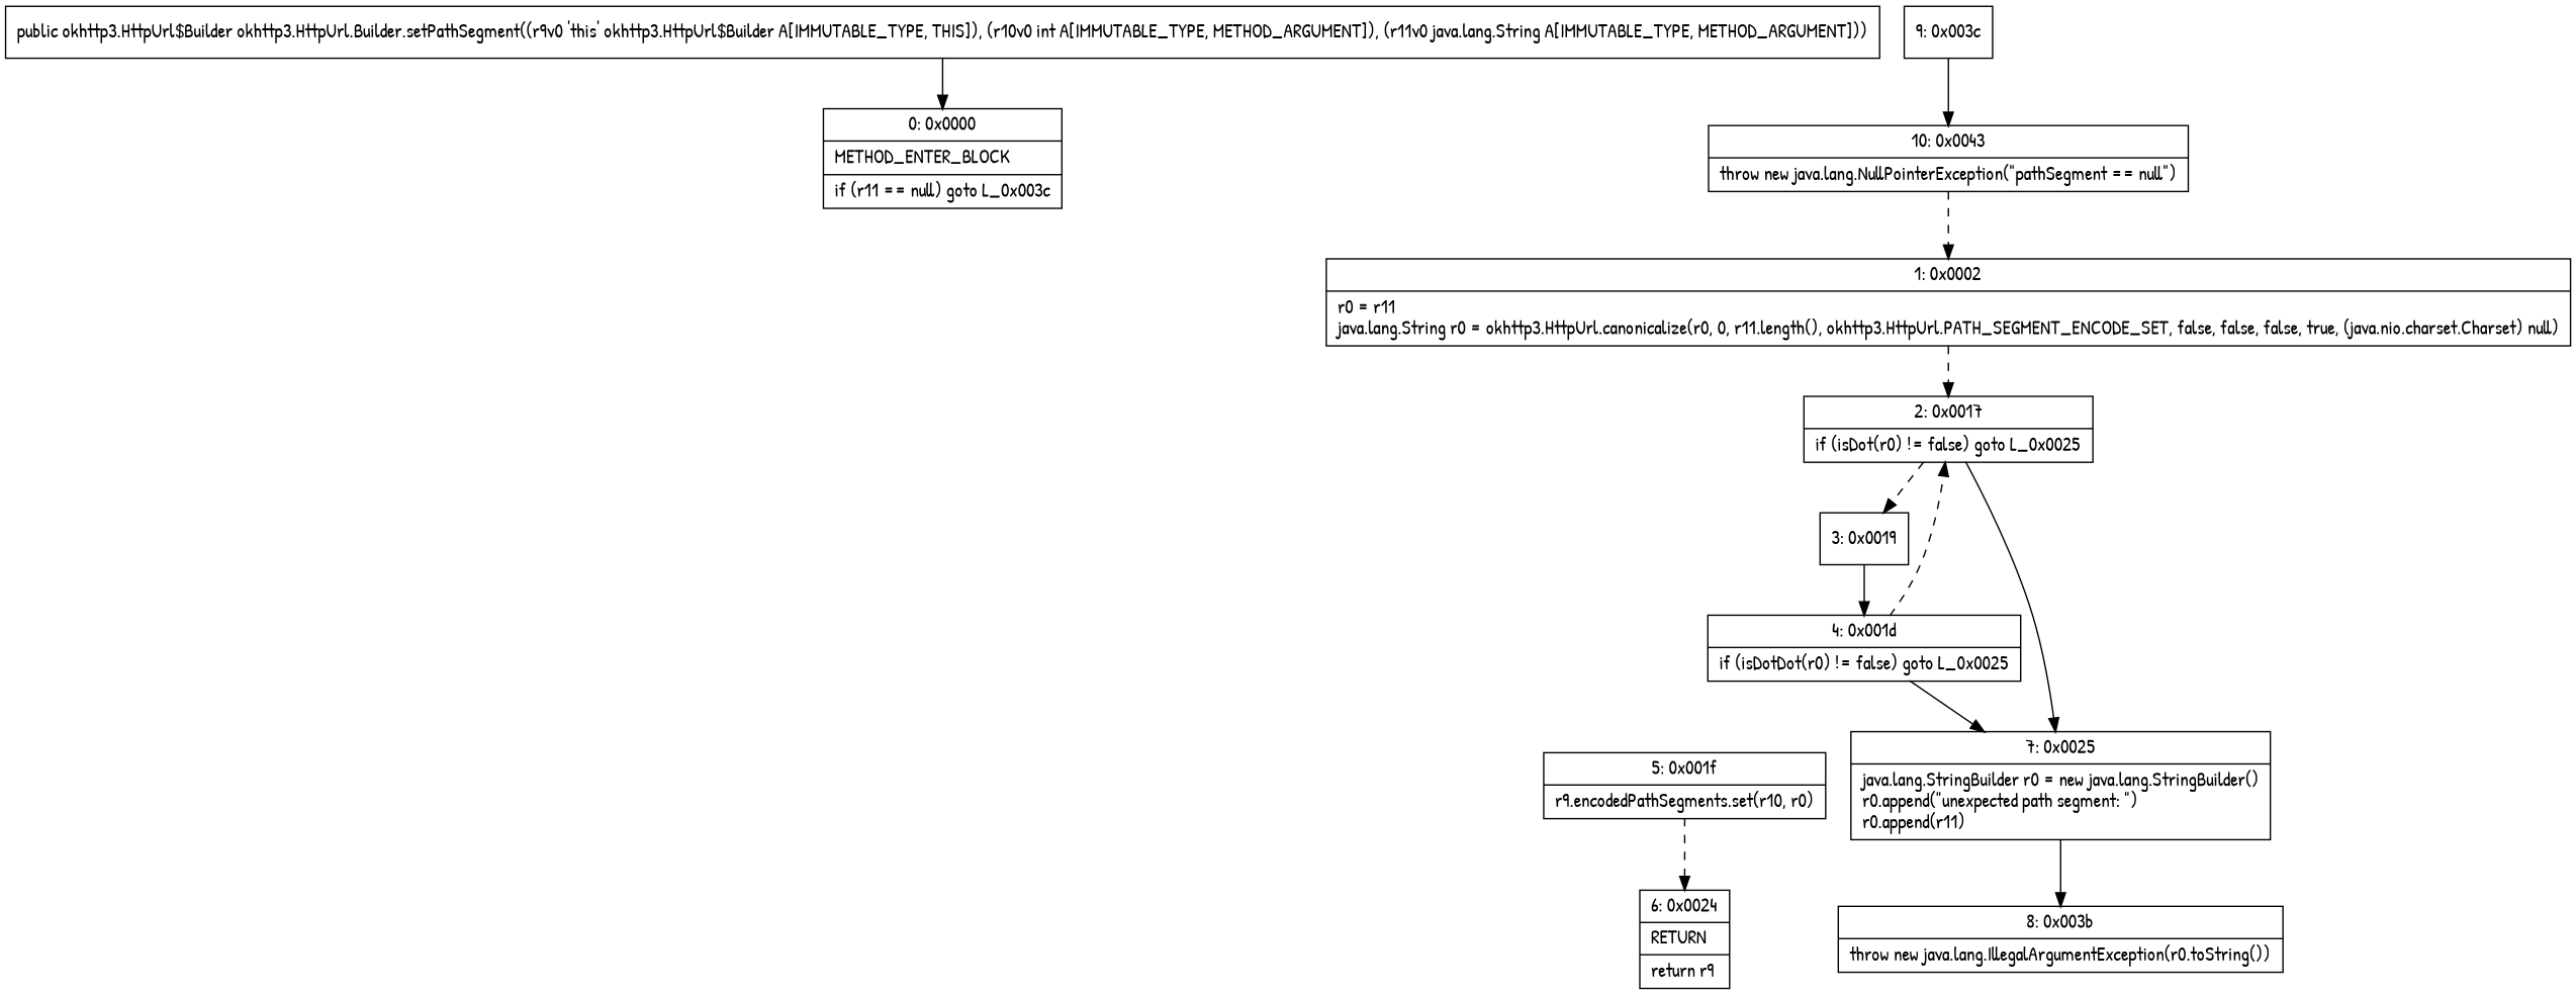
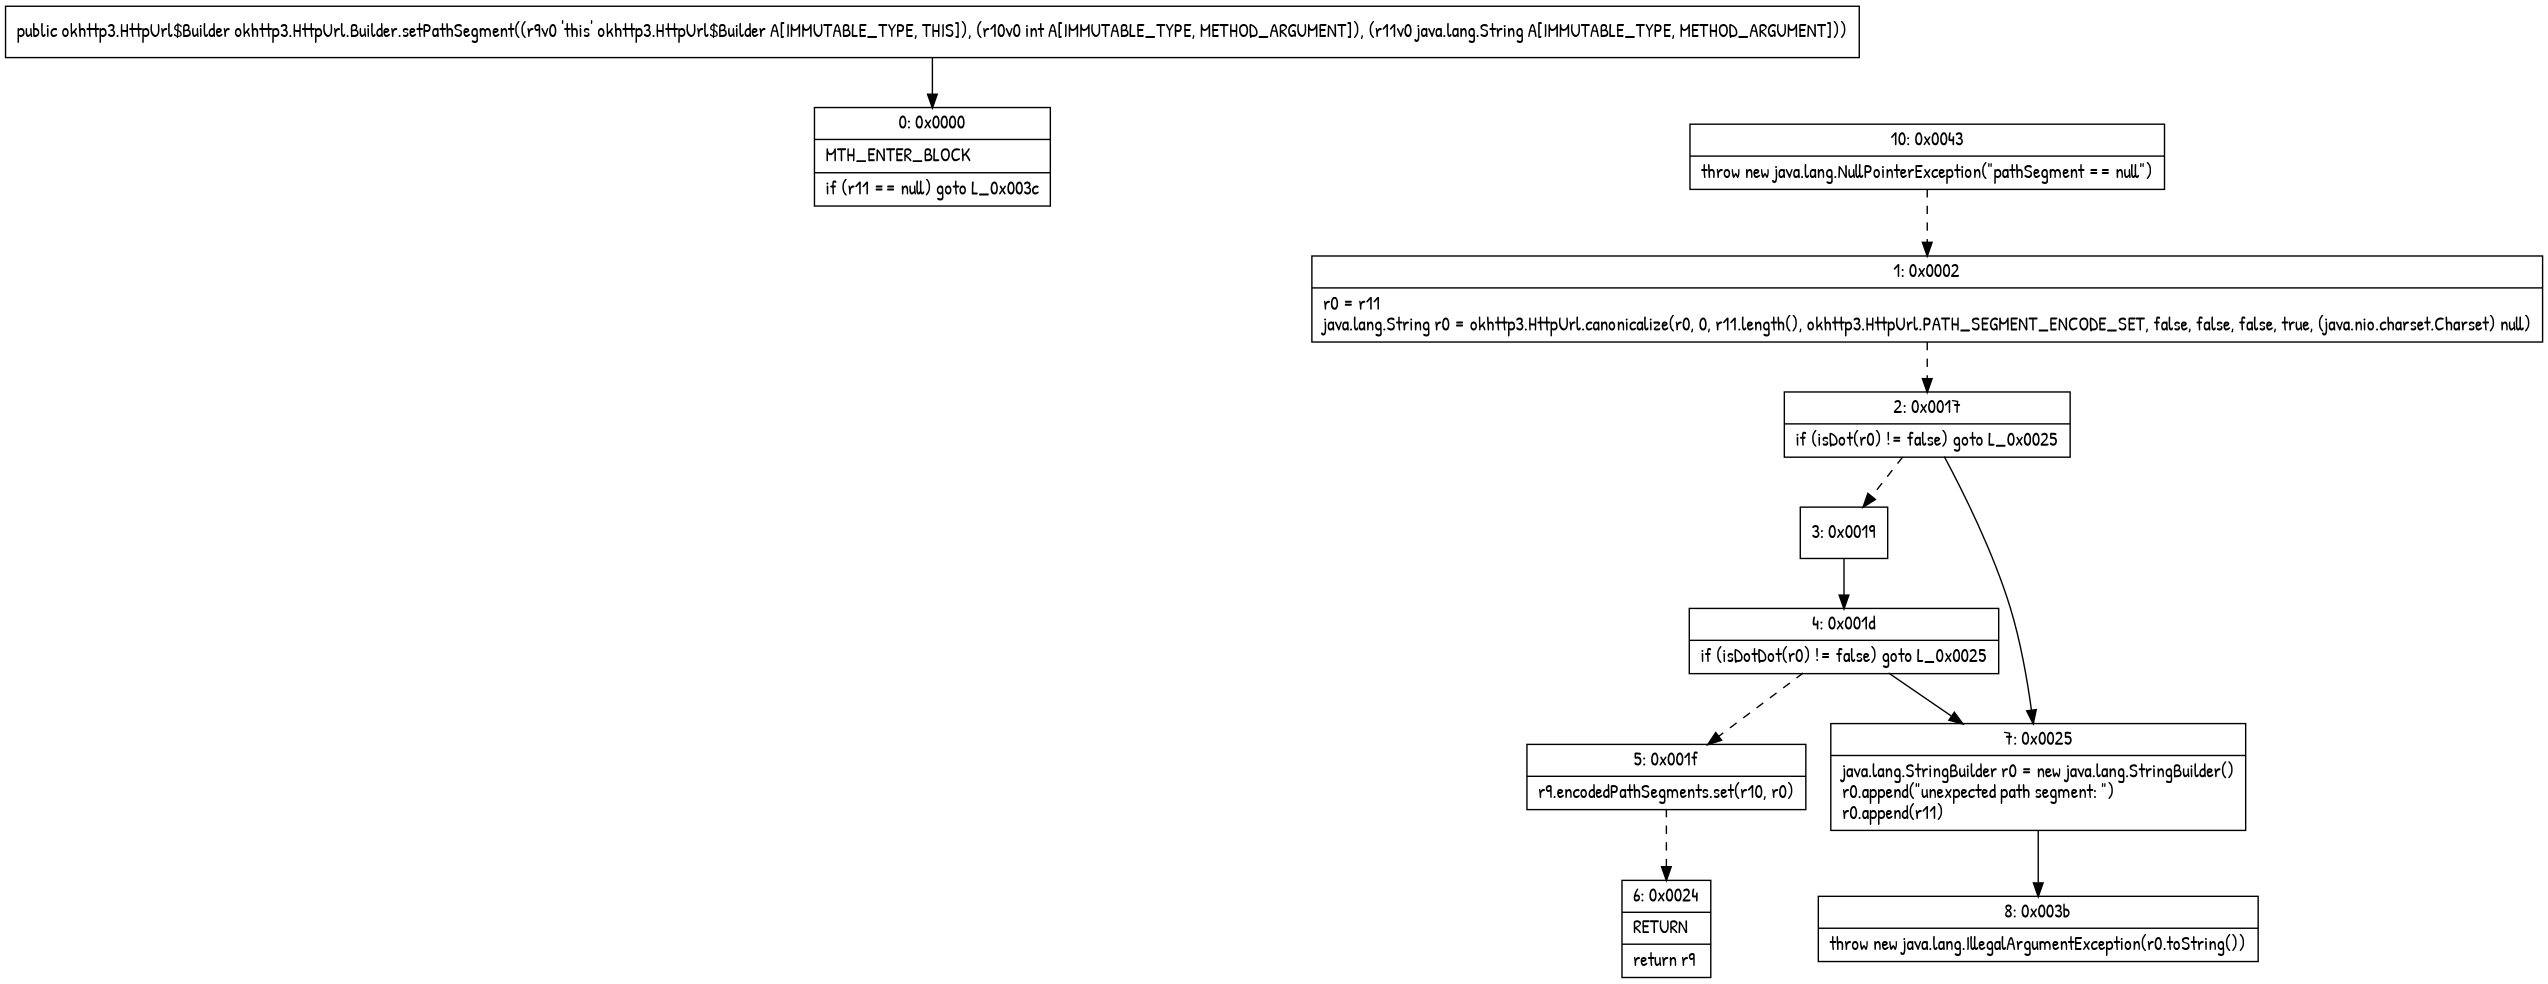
  digraph {
    fontname="Patrick Hand"
    node [fontname="Patrick Hand" shape=record]
    edge [fontname="Patrick Hand"]
-   n1 [label="{0\:\ 0x0000|METHOD_ENTER_BLOCK\l|if (r11 == null) goto L_0x003c\l}"]
+   n1 [label="{0\:\ 0x0000|MTH_ENTER_BLOCK\l|if (r11 == null) goto L_0x003c\l}"]
    n2 [label="{1\:\ 0x0002|r0 = r11\ljava.lang.String r0 = okhttp3.HttpUrl.canonicalize(r0, 0, r11.length(), okhttp3.HttpUrl.PATH_SEGMENT_ENCODE_SET, false, false, false, true, (java.nio.charset.Charset) null)\l}"]
    n3 [label="{2\:\ 0x0017|if (isDot(r0) != false) goto L_0x0025\l}"]
-   n4 [label="{9\:\ 0x003c}"]
    n5 [label="{10\:\ 0x0043|throw new java.lang.NullPointerException(\"pathSegment == null\")\l}"]
    n6 [label="{3\:\ 0x0019}"]
    n7 [label="{7\:\ 0x0025|java.lang.StringBuilder r0 = new java.lang.StringBuilder()\lr0.append(\"unexpected path segment: \")\lr0.append(r11)\l}"]
    n8 [label="{4\:\ 0x001d|if (isDotDot(r0) != false) goto L_0x0025\l}"]
    n9 [label="{8\:\ 0x003b|throw new java.lang.IllegalArgumentException(r0.toString())\l}"]
    n10 [label="{5\:\ 0x001f|r9.encodedPathSegments.set(r10, r0)\l}"]
    n11 [label="{6\:\ 0x0024|RETURN\l|return r9\l}"]
    n12 [label="{public okhttp3.HttpUrl$Builder okhttp3.HttpUrl.Builder.setPathSegment((r9v0 'this' okhttp3.HttpUrl$Builder A[IMMUTABLE_TYPE, THIS]), (r10v0 int A[IMMUTABLE_TYPE, METHOD_ARGUMENT]), (r11v0 java.lang.String A[IMMUTABLE_TYPE, METHOD_ARGUMENT])) }"]
    n2 -> n3 [style=dashed]
    n3 -> n6 [style=dashed]
    n3 -> n7
-   n4 -> n5
    n5 -> n2 [style=dashed]
    n6 -> n8
    n7 -> n9
    n8 -> n7
-   n8 -> n3 [style=dashed]
+   n8 -> n10 [style=dashed]
    n10 -> n11 [style=dashed]
    n12 -> n1
  }
